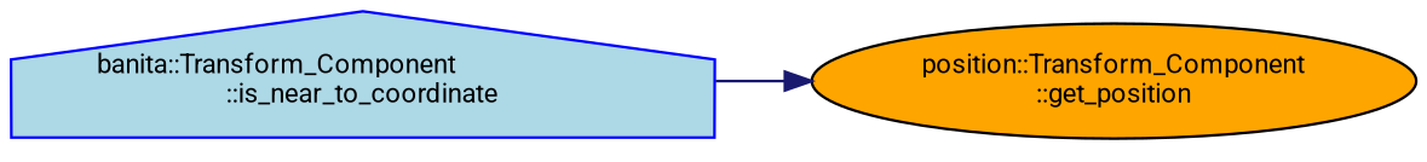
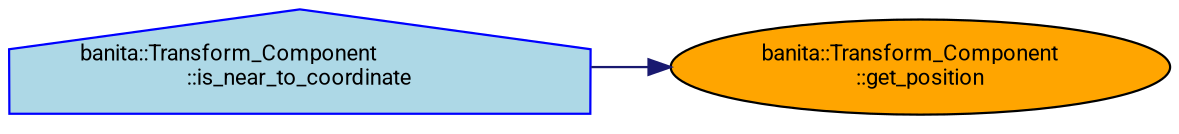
  digraph {
    rankdir=LR
    fontname=Roboto
    node [fontname=Roboto fontsize=10 style=filled]
    n1 [color=blue fillcolor=lightblue fontcolor=black height=0.2 label="banita::Transform_Component\l::is_near_to_coordinate" shape=house width=0.4]
-   n2 [color=black fillcolor=orange height=0.2 label="position::Transform_Component\l::get_position" shape=ellipse width=0.4]
+   n2 [color=black fillcolor=orange height=0.2 label="banita::Transform_Component\l::get_position" shape=ellipse width=0.4]
    n1 -> n2 [color=midnightblue fontname=Roboto fontsize=10 labelfontname=Helvetica labelfontsize=10 style=solid arrowhead=normal]
  }
